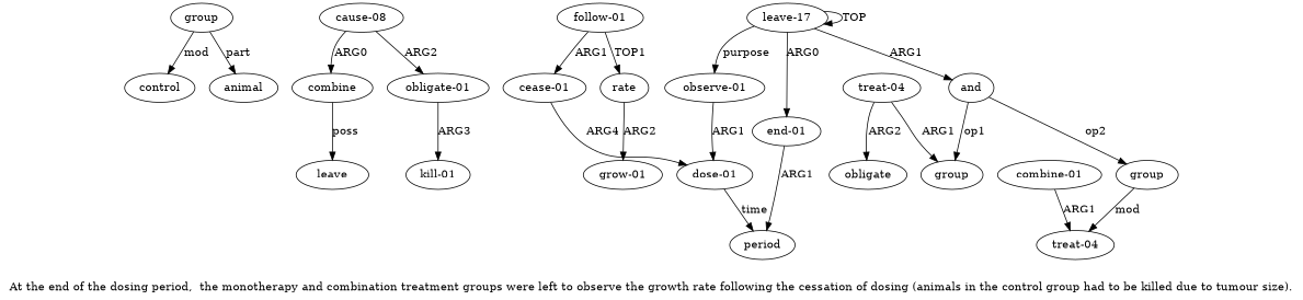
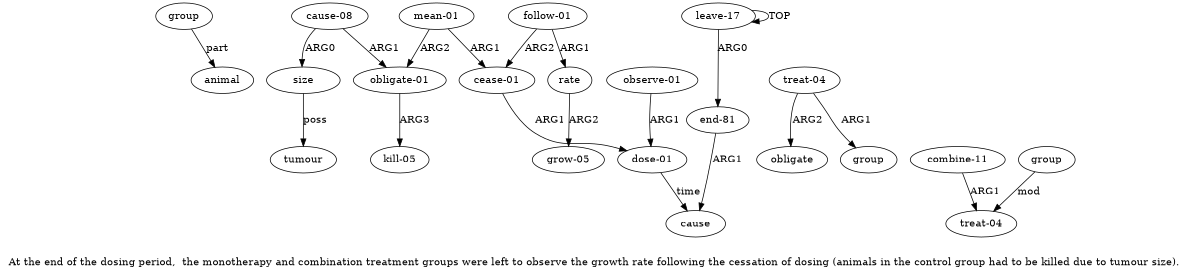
  digraph {
    label="At the end of the dosing period,  the monotherapy and combination treatment groups were left to observe the growth rate following the cessation of dosing (animals in the control group had to be killed due to tumour size)."
    node [color=black gold_label=group test_label=group]
    edge [color=black gold_label=ARG1 test_label=ARG1]
    n1 [gold_ind=20 label=group test_ind=20]
-   n2 [gold_ind=21 gold_label=control label=control test_ind=21 test_label=control]
    n3 [gold_ind=19 gold_label=animal label=animal test_ind=19 test_label=animal]
    n4 [gold_ind=22 gold_label="cause-01" label="cause-08" test_ind=22 test_label="cause-01"]
-   n5 [gold_ind=23 gold_label=size label=combine test_ind=23 test_label=size]
+   n5 [gold_ind=23 gold_label=size label=size test_ind=23 test_label=size]
    n6 [gold_ind=17 gold_label="obligate-01" label="obligate-01" test_ind=17 test_label="obligate-01"]
-   n7 [gold_ind=24 gold_label=tumour label=leave test_ind=24 test_label=tumour]
-   n8 [gold_ind=18 gold_label="kill-01" label="kill-01" test_ind=18 test_label="kill-01"]
+   n7 [gold_ind=24 gold_label=tumour label=tumour test_ind=24 test_label=tumour]
+   n8 [gold_ind=18 gold_label="kill-01" label="kill-05" test_ind=18 test_label="kill-01"]
    n9 [gold_ind=15 gold_label="cease-01" label="cease-01" test_ind=15 test_label="cease-01"]
    n10 [gold_ind=10 gold_label="dose-01" label="dose-01" test_ind=10 test_label="dose-01"]
-   n11 [gold_ind=9 gold_label=period label=period test_ind=9 test_label=period]
+   n11 [gold_ind=9 gold_label=period label=cause test_ind=9 test_label=period]
    n12 [gold_ind=14 gold_label="follow-01" label="follow-01" test_ind=14 test_label="follow-01"]
    n13 [gold_ind=12 gold_label=rate label=rate test_ind=12 test_label=rate]
-   n14 [gold_ind=13 gold_label="grow-01" label="grow-01" test_ind=13 test_label="grow-01"]
+   n14 [gold_ind=13 gold_label="grow-01" label="grow-05" test_ind=13 test_label="grow-01"]
+   n15 [gold_ind=16 gold_label="mean-01" label="mean-01" test_ind=16 test_label="mean-01"]
    n16 [gold_ind=11 gold_label="observe-01" label="observe-01" test_ind=11 test_label="observe-01"]
-   n17 [gold_ind=1 gold_label=and label=and test_ind=1 test_label=and]
    n18 [gold_ind=2 label=group test_ind=2]
    n19 [gold_ind=5 label=group test_ind=5]
    n20 [gold_ind=6 gold_label="treat-04" label="treat-04" test_ind=6 test_label="treat-04"]
    n21 [gold_ind=0 gold_label="leave-17" label="leave-17" test_ind=0 test_label="leave-17"]
-   n22 [gold_ind=8 gold_label="end-01" label="end-01" test_ind=8 test_label="end-01"]
+   n22 [gold_ind=8 gold_label="end-01" label="end-81" test_ind=8 test_label="end-01"]
    n23 [gold_ind=3 gold_label="treat-04" label="treat-04" test_ind=3 test_label="treat-04"]
    n24 [gold_ind=4 gold_label=monotherapy label=obligate test_ind=4 test_label=monotherapy]
-   n25 [gold_ind=7 gold_label="combine-01" label="combine-01" test_ind=7 test_label="combine-01"]
-   n1 -> n2 [gold_label=mod label=mod test_label=mod]
+   n25 [gold_ind=7 gold_label="combine-01" label="combine-11" test_ind=7 test_label="combine-01"]
    n1 -> n3 [gold_label=part label=part test_label=part]
    n4 -> n5 [gold_label=ARG0 label=ARG0 test_label=ARG0]
-   n4 -> n6 [label=ARG2]
+   n4 -> n6 [label=ARG1]
    n5 -> n7 [gold_label=poss label=poss test_label=poss]
    n6 -> n8 [label=ARG3]
-   n9 -> n10 [label=ARG4]
+   n9 -> n10 [label=ARG1]
    n10 -> n11 [gold_label=time label=time test_label=time]
-   n12 -> n9 [gold_label=ARG2 label=ARG1 test_label=ARG2]
-   n12 -> n13 [label=TOP1]
+   n12 -> n9 [gold_label=ARG2 label=ARG2 test_label=ARG2]
+   n12 -> n13 [label=ARG1]
    n13 -> n14 [gold_label=mod label=ARG2 test_label=mod]
+   n15 -> n6 [gold_label=ARG2 label=ARG2 test_label=ARG2]
+   n15 -> n9 [label=ARG1]
    n16 -> n10 [label=ARG1]
-   n17 -> n18 [gold_label=op1 label=op1 test_label=op1]
-   n17 -> n19 [gold_label=op2 label=op2 test_label=op2]
    n19 -> n20 [gold_label=mod label=mod test_label=mod]
-   n21 -> n16 [gold_label=purpose label=purpose test_label=purpose]
-   n21 -> n17 [label=ARG1]
    n21 -> n21 [gold_label=TOP label=TOP test_label=TOP]
    n21 -> n22 [gold_label=time label=ARG0 test_label=time]
    n22 -> n11 [label=ARG1]
    n23 -> n18 [label=ARG1]
    n23 -> n24 [gold_label=ARG2 label=ARG2 test_label=ARG2]
    n25 -> n20 [label=ARG1]
  }
